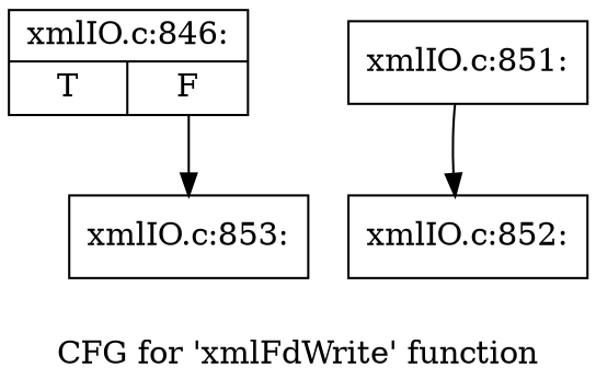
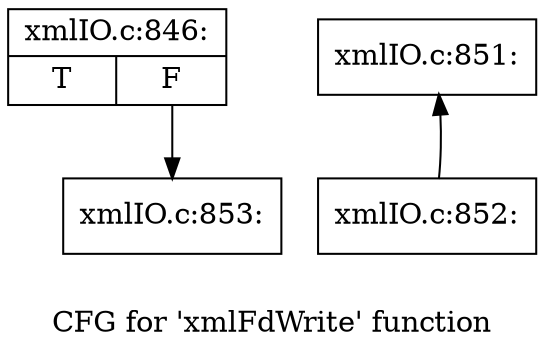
  digraph {
    label="CFG for 'xmlFdWrite' function"
    node [shape=record]
    n1 [label="{xmlIO.c:846:|{<s0>T|<s1>F}}"]
    n2 [label="{xmlIO.c:853:}"]
    n3 [label="{xmlIO.c:851:}"]
    n4 [label="{xmlIO.c:852:}"]
    n1 -> n2 [tailport=s1]
-   n3 -> n4
+   n4 -> n3
  }
